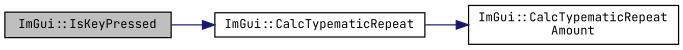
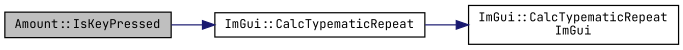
  digraph {
    fontname="JetBrains Mono"
    rankdir=LR
    node [color=black fillcolor=white fontname="JetBrains Mono" fontsize=10 shape=record style=filled]
    edge [color=midnightblue fontname="JetBrains Mono" fontsize=10 labelfontname=Helvetica labelfontsize=10 style=solid]
-   n1 [fillcolor=grey75 fontcolor=black height=0.2 label="ImGui::IsKeyPressed" width=0.4]
+   n1 [fillcolor=grey75 fontcolor=black height=0.2 label="Amount::IsKeyPressed" width=0.4]
    n2 [height=0.2 label="ImGui::CalcTypematicRepeat" width=0.4]
-   n3 [height=0.2 label="ImGui::CalcTypematicRepeat\lAmount" width=0.4]
+   n3 [height=0.2 label="ImGui::CalcTypematicRepeat\lImGui" width=0.4]
    n1 -> n2
    n2 -> n3
  }
